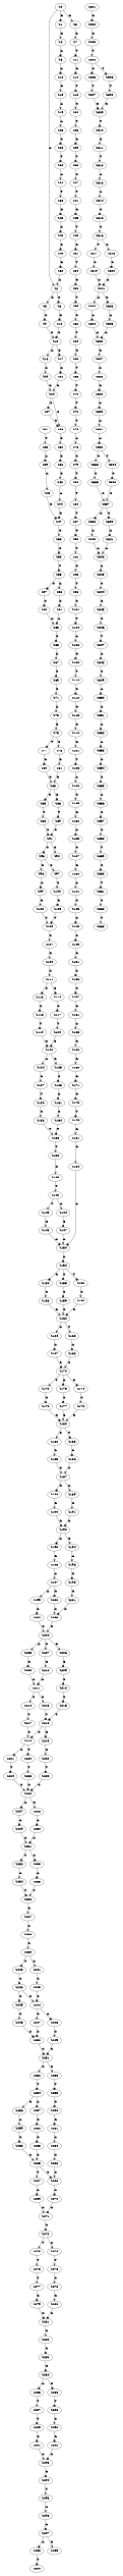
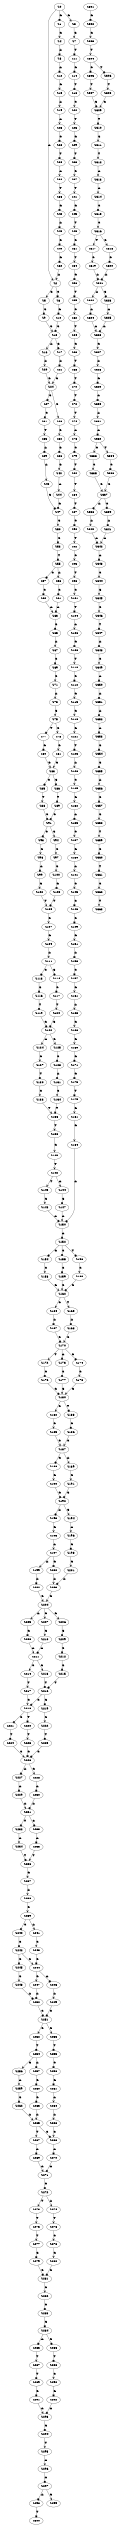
  strict digraph {
    edge [arrowhead=vee]
    S0
    S1
    S2
    S3
    S4
    S5
    S6
    S7
    S8
    S9
    S10
    S11
    S12
    S13
    S14
    S15
    S16
    S17
    S18
    S19
    S20
    S21
    S22
    S23
    S24
    S25
    S26
    S27
    S28
    S29
    S30
    S31
    S32
    S33
    S34
    S35
    S36
    S37
    S38
    S39
    S40
    S41
    S42
    S43
    S44
    S45
    S46
    S47
    S48
    S49
    S50
    S51
    S52
    S53
    S54
    S55
    S56
    S57
    S58
    S59
    S60
    S61
    S62
    S63
    S64
    S65
    S66
    S67
    S68
    S69
    S70
    S71
    S72
    S73
    S74
    S75
    S76
    S77
    S78
    S79
    S80
    S81
    S82
    S83
    S84
    S85
    S86
    S87
    S88
    S89
    S90
    S91
    S92
    S93
    S94
    S95
    S96
    S97
    S98
    S99
    S100
    S101
    S102
    S103
    S104
    S105
    S106
    S107
    S108
    S109
    S110
    S111
    S112
    S113
    S114
    S115
    S116
    S117
    S118
    S119
    S120
    S121
    S122
    S123
    S124
    S125
    S126
    S127
    S128
    S129
    S130
    S131
    S132
    S133
    S134
    S135
    S136
    S137
    S138
    S139
    S140
    S141
    S142
    S143
    S144
    S145
    S146
    S147
    S148
    S149
    S150
    S151
    S152
    S153
    S154
    S155
    S156
    S157
    S158
    S159
    S160
    S161
    S162
    S163
    S164
    S165
    S166
    S167
    S168
    S169
    S170
    S171
    S172
    S173
    S174
    S175
    S176
    S177
    S178
    S179
    S180
    S181
    S182
    S183
    S184
    S185
    S186
    S187
    S188
    S189
    S190
    S191
    S192
    S193
    S194
    S195
    S196
    S197
    S198
    S199
    S200
    S201
    S202
    S203
    S204
    S205
    S206
    S207
    S208
    S209
    S210
    S211
    S212
    S213
    S214
    S215
    S216
    S217
    S218
    S219
    S220
    S221
    S222
    S223
    S224
    S225
    S226
    S227
    S228
    S229
    S230
    S231
    S232
    S233
    S234
    S235
    S236
    S237
    S238
    S239
    S240
    S241
    S242
    S243
    S244
    S245
    S246
    S247
    S248
    S249
    S250
    S251
    S252
    S253
    S254
    S255
    S256
    S257
    S258
    S259
    S260
    S261
    S262
    S263
    S264
    S265
    S266
    S267
    S268
    S269
    S270
    S271
    S272
    S273
    S274
    S275
    S276
    S277
    S278
    S279
    S280
    S281
    S282
    S283
    S284
    S285
    S286
    S287
    S288
    S289
    S290
    S291
    S292
    S293
    S294
    S295
    S296
    S297
    S298
    S299
    S300
    S301
    S302
    S303
    S304
    S305
    S306
    S307
    S308
    S309
    S310
    S311
    S312
    S313
    S314
    S315
    S316
    S317
    S318
    S319
    S320
    S321
    S322
    S323
    S324
    S325
    S326
    S327
    S328
    S329
    S330
    S331
    S332
    S333
    S334
    S335
    S336
    S337
    S338
    S339
    S340
    S341
    S342
    S343
    S344
    S345
    S346
    S347
    S348
    S349
    S350
    S351
    S352
    S353
    S354
    S355
    S356
    S357
    S358
    S359
    S360
    S361
    S362
    S363
    S0 -> S1 [arrowhead=box label=G]
    S0 -> S2 [label=A]
    S0 -> S3 [label=G]
    S1 -> S4 [label=G]
    S2 -> S5 [label=G]
    S2 -> S6 [arrowhead=box label=C]
    S3 -> S7 [label=G]
    S4 -> S8 [arrowhead=box label=A]
    S5 -> S9 [arrowhead=box label=G]
    S6 -> S10 [arrowhead=box label=G]
    S7 -> S11 [arrowhead=box label=T]
    S8 -> S12 [arrowhead=box label=A]
    S9 -> S13 [label=G]
    S10 -> S13 [arrowhead=box label=G]
    S11 -> S14 [arrowhead=box label=G]
    S12 -> S15 [label=G]
    S13 -> S16 [label=A]
    S13 -> S17 [arrowhead=box label=G]
    S14 -> S18 [arrowhead=box label=T]
    S15 -> S19 [label=A]
    S16 -> S20 [label=A]
    S17 -> S21 [arrowhead=box label=A]
    S18 -> S22 [label=C]
    S19 -> S23 [label=A]
    S20 -> S24 [label=G]
    S21 -> S24 [label=G]
    S22 -> S25 [label=T]
    S23 -> S26 [arrowhead=box label=C]
    S24 -> S27 [arrowhead=box label=G]
    S24 -> S28 [label=C]
    S25 -> S29 [arrowhead=box label=G]
    S26 -> S30 [arrowhead=box label=T]
-   S27 -> S28 [arrowhead=box label=C]
+   S27 -> S31 [arrowhead=box label=C]
    S28 -> S32 [label=C]
    S29 -> S33 [arrowhead=box label=T]
    S30 -> S34 [label=A]
    S31 -> S35 [label=T]
    S32 -> S36 [arrowhead=box label=G]
    S33 -> S37 [label=C]
    S34 -> S38 [label=T]
    S35 -> S39 [arrowhead=box label=A]
    S36 -> S40 [label=G]
    S37 -> S41 [label=T]
    S38 -> S42 [arrowhead=box label=G]
    S39 -> S43 [label=A]
    S40 -> S44 [label=A]
    S41 -> S45 [arrowhead=box label=G]
    S42 -> S46 [arrowhead=box label=A]
    S43 -> S47 [arrowhead=box label=G]
    S44 -> S47 [arrowhead=box label=G]
    S45 -> S48 [label=T]
    S46 -> S49 [arrowhead=box label=C]
    S47 -> S50 [label=G]
    S48 -> S51 [arrowhead=box label=C]
    S49 -> S52 [arrowhead=box label=G]
    S50 -> S53 [arrowhead=box label=G]
    S51 -> S54 [label=T]
    S52 -> S2 [label=A]
    S53 -> S55 [arrowhead=box label=T]
    S54 -> S56 [arrowhead=box label=G]
    S55 -> S57 [arrowhead=box label=C]
    S55 -> S58 [label=A]
    S56 -> S59 [arrowhead=box label=T]
    S57 -> S60 [arrowhead=box label=C]
    S58 -> S61 [arrowhead=box label=C]
    S59 -> S62 [label=C]
    S60 -> S63 [label=A]
    S61 -> S63 [arrowhead=box label=A]
    S62 -> S64 [label=T]
    S63 -> S65 [arrowhead=box label=G]
    S64 -> S66 [label=G]
    S65 -> S67 [label=A]
    S66 -> S68 [arrowhead=box label=T]
    S67 -> S69 [arrowhead=box label=C]
    S68 -> S70 [arrowhead=box label=T]
    S69 -> S71 [label=G]
    S70 -> S72 [arrowhead=box label=T]
    S71 -> S73 [label=A]
    S72 -> S74 [label=T]
    S73 -> S75 [label=G]
    S74 -> S76 [label=A]
    S75 -> S77 [arrowhead=box label=T]
    S75 -> S78 [label=G]
    S76 -> S79 [arrowhead=box label=C]
    S77 -> S80 [arrowhead=box label=G]
    S78 -> S81 [label=G]
    S79 -> S82 [arrowhead=box label=T]
    S80 -> S83 [label=G]
    S81 -> S83 [label=G]
    S82 -> S84 [label=T]
    S83 -> S85 [arrowhead=box label=C]
    S83 -> S86 [arrowhead=box label=G]
    S84 -> S87 [arrowhead=box label=T]
    S85 -> S88 [label=T]
    S86 -> S89 [arrowhead=box label=T]
    S87 -> S90 [arrowhead=box label=C]
    S88 -> S91 [arrowhead=box label=C]
    S89 -> S91 [arrowhead=box label=C]
    S90 -> S92 [label=T]
    S91 -> S93 [arrowhead=box label=C]
    S91 -> S94 [label=G]
    S92 -> S95 [label=C]
    S93 -> S96 [label=G]
-   S93 -> S97 [label=C]
+   S94 -> S97 [label=C]
    S95 -> S98 [label=T]
    S96 -> S99 [arrowhead=box label=A]
    S97 -> S100 [label=G]
    S98 -> S101 [label=C]
    S99 -> S102 [label=G]
    S100 -> S103 [arrowhead=box label=G]
    S101 -> S104 [arrowhead=box label=T]
    S102 -> S105 [label=T]
    S103 -> S105 [arrowhead=box label=T]
    S104 -> S106 [label=A]
    S105 -> S107 [label=C]
    S106 -> S108 [arrowhead=box label=G]
    S107 -> S109 [label=G]
    S108 -> S110 [label=T]
    S109 -> S111 [label=A]
    S110 -> S112 [arrowhead=box label=C]
    S111 -> S113 [arrowhead=box label=C]
    S111 -> S114 [arrowhead=box label=G]
    S112 -> S115 [label=G]
    S113 -> S116 [arrowhead=box label=G]
    S114 -> S117 [arrowhead=box label=C]
    S115 -> S118 [label=G]
    S116 -> S119 [arrowhead=box label=T]
    S117 -> S120 [label=T]
    S118 -> S121 [label=G]
    S119 -> S122 [arrowhead=box label=G]
    S120 -> S122 [arrowhead=box label=G]
    S121 -> S123 [arrowhead=box label=T]
    S122 -> S124 [label=A]
    S122 -> S125 [label=G]
    S123 -> S126 [label=A]
    S124 -> S127 [label=C]
    S125 -> S128 [arrowhead=box label=C]
    S126 -> S129 [label=C]
    S127 -> S130 [arrowhead=box label=T]
    S128 -> S131 [arrowhead=box label=A]
    S129 -> S132 [label=G]
    S130 -> S133 [label=C]
    S131 -> S134 [label=C]
    S132 -> S135 [arrowhead=box label=A]
    S133 -> S136 [label=T]
    S134 -> S136 [arrowhead=box label=T]
    S135 -> S137 [label=C]
    S136 -> S138 [label=T]
    S137 -> S139 [label=G]
    S138 -> S140 [label=G]
    S139 -> S141 [label=A]
    S140 -> S142 [label=T]
    S141 -> S143 [label=C]
    S142 -> S144 [label=A]
    S142 -> S145 [label=T]
    S143 -> S146 [arrowhead=box label=C]
    S144 -> S147 [arrowhead=box label=G]
    S145 -> S148 [label=G]
    S146 -> S149 [arrowhead=box label=C]
    S147 -> S150 [label=A]
    S148 -> S150 [arrowhead=box label=A]
    S149 -> S151 [label=G]
    S150 -> S152 [arrowhead=box label=A]
    S151 -> S153 [arrowhead=box label=A]
    S152 -> S154 [arrowhead=box label=G]
    S152 -> S155 [arrowhead=box label=C]
    S152 -> S156 [arrowhead=box label=T]
    S153 -> S157 [arrowhead=box label=C]
    S154 -> S158 [label=C]
    S155 -> S159 [arrowhead=box label=C]
    S156 -> S160 [label=C]
    S157 -> S161 [label=G]
    S158 -> S162 [label=G]
    S159 -> S162 [label=G]
    S160 -> S162 [arrowhead=box label=G]
    S161 -> S163 [label=A]
    S162 -> S164 [label=C]
    S162 -> S165 [label=T]
    S163 -> S166 [label=G]
    S164 -> S167 [arrowhead=box label=A]
    S165 -> S168 [arrowhead=box label=A]
    S166 -> S169 [label=G]
    S167 -> S170 [arrowhead=box label=C]
    S168 -> S170 [label=C]
    S169 -> S171 [arrowhead=box label=G]
    S170 -> S172 [label=T]
    S170 -> S173 [arrowhead=box label=A]
    S170 -> S174 [arrowhead=box label=C]
    S171 -> S175 [arrowhead=box label=G]
    S172 -> S176 [arrowhead=box label=C]
    S173 -> S177 [arrowhead=box label=C]
    S174 -> S178 [label=C]
    S175 -> S179 [arrowhead=box label=T]
    S176 -> S180 [arrowhead=box label=G]
    S177 -> S180 [label=G]
    S178 -> S180 [label=G]
    S179 -> S181 [label=G]
    S180 -> S182 [label=C]
    S180 -> S183 [arrowhead=box label=T]
    S181 -> S184 [label=G]
    S182 -> S185 [label=C]
    S183 -> S186 [arrowhead=box label=C]
    S184 -> S150 [arrowhead=box label=A]
    S185 -> S187 [label=C]
    S186 -> S187 [label=C]
    S187 -> S188 [arrowhead=box label=G]
    S187 -> S189 [label=A]
    S188 -> S190 [label=G]
    S189 -> S191 [label=G]
    S190 -> S192 [arrowhead=box label=G]
    S191 -> S192 [arrowhead=box label=G]
    S192 -> S193 [arrowhead=box label=A]
    S192 -> S194 [label=G]
    S193 -> S195 [label=G]
    S194 -> S196 [label=A]
    S195 -> S197 [label=A]
    S196 -> S198 [arrowhead=box label=G]
    S197 -> S199 [label=A]
    S197 -> S200 [arrowhead=box label=G]
    S198 -> S201 [label=G]
    S199 -> S202 [arrowhead=box label=A]
    S200 -> S203 [label=A]
    S201 -> S203 [arrowhead=box label=A]
    S202 -> S204 [label=G]
    S203 -> S204 [label=G]
    S204 -> S205 [label=A]
    S204 -> S206 [label=G]
    S204 -> S207 [label=C]
    S205 -> S208 [arrowhead=box label=G]
    S206 -> S209 [arrowhead=box label=G]
    S207 -> S210 [label=G]
    S208 -> S211 [label=A]
    S209 -> S212 [arrowhead=box label=C]
    S210 -> S211 [arrowhead=box label=A]
    S211 -> S213 [label=G]
    S211 -> S214 [label=C]
    S212 -> S215 [arrowhead=box label=G]
    S213 -> S216 [arrowhead=box label=T]
    S214 -> S217 [label=T]
    S215 -> S216 [arrowhead=box label=T]
    S216 -> S218 [arrowhead=box label=C]
    S216 -> S219 [arrowhead=box label=G]
    S217 -> S218 [label=C]
    S218 -> S220 [arrowhead=box label=T]
    S218 -> S221 [arrowhead=box label=C]
    S219 -> S222 [label=G]
    S220 -> S223 [label=T]
    S221 -> S224 [arrowhead=box label=T]
    S222 -> S225 [arrowhead=box label=T]
    S223 -> S226 [arrowhead=box label=C]
    S224 -> S226 [label=C]
    S225 -> S226 [arrowhead=box label=C]
    S226 -> S227 [arrowhead=box label=A]
    S226 -> S228 [label=G]
    S227 -> S229 [arrowhead=box label=A]
    S228 -> S230 [arrowhead=box label=A]
    S229 -> S231 [label=A]
    S230 -> S231 [arrowhead=box label=A]
    S231 -> S232 [arrowhead=box label=T]
    S231 -> S233 [arrowhead=box label=C]
    S232 -> S234 [label=A]
    S233 -> S235 [arrowhead=box label=A]
    S234 -> S236 [arrowhead=box label=T]
    S235 -> S236 [label=T]
    S236 -> S237 [label=G]
    S237 -> S238 [label=A]
    S238 -> S239 [label=C]
    S239 -> S240 [arrowhead=box label=C]
    S239 -> S241 [label=A]
    S240 -> S242 [arrowhead=box label=C]
    S241 -> S243 [label=C]
    S242 -> S244 [label=C]
    S242 -> S245 [arrowhead=box label=G]
    S243 -> S244 [arrowhead=box label=C]
    S244 -> S246 [arrowhead=box label=A]
    S244 -> S247 [label=G]
    S245 -> S248 [label=G]
    S246 -> S249 [label=A]
    S247 -> S250 [arrowhead=box label=A]
    S248 -> S250 [arrowhead=box label=A]
    S249 -> S251 [arrowhead=box label=C]
    S250 -> S251 [arrowhead=box label=C]
    S251 -> S252 [label=C]
    S251 -> S253 [label=G]
    S252 -> S254 [arrowhead=box label=T]
    S253 -> S255 [arrowhead=box label=T]
    S254 -> S256 [label=G]
    S254 -> S257 [arrowhead=box label=A]
    S255 -> S258 [arrowhead=box label=C]
    S256 -> S259 [label=A]
    S257 -> S260 [arrowhead=box label=G]
    S258 -> S261 [arrowhead=box label=G]
    S259 -> S262 [arrowhead=box label=G]
    S260 -> S263 [arrowhead=box label=G]
    S261 -> S264 [label=A]
    S262 -> S265 [label=A]
    S263 -> S265 [label=A]
    S264 -> S266 [label=A]
    S265 -> S267 [label=T]
    S265 -> S268 [arrowhead=box label=C]
    S266 -> S268 [label=C]
    S267 -> S269 [arrowhead=box label=A]
    S268 -> S270 [arrowhead=box label=A]
    S269 -> S271 [label=A]
    S270 -> S271 [arrowhead=box label=A]
    S271 -> S272 [arrowhead=box label=C]
    S272 -> S273 [label=T]
    S272 -> S274 [label=A]
    S273 -> S275 [label=T]
    S274 -> S276 [label=T]
    S275 -> S277 [label=T]
    S276 -> S278 [label=C]
    S277 -> S279 [arrowhead=box label=G]
    S278 -> S280 [label=G]
    S279 -> S281 [arrowhead=box label=C]
    S280 -> S281 [arrowhead=box label=C]
    S281 -> S282 [label=C]
    S282 -> S283 [arrowhead=box label=C]
    S283 -> S284 [arrowhead=box label=G]
    S284 -> S285 [arrowhead=box label=A]
    S284 -> S286 [arrowhead=box label=G]
    S285 -> S287 [label=T]
    S286 -> S288 [arrowhead=box label=T]
    S287 -> S289 [arrowhead=box label=T]
    S288 -> S290 [label=C]
    S289 -> S291 [arrowhead=box label=G]
    S290 -> S292 [arrowhead=box label=G]
    S291 -> S293 [label=A]
    S292 -> S293 [arrowhead=box label=A]
    S293 -> S294 [arrowhead=box label=G]
    S294 -> S295 [label=T]
    S295 -> S296 [label=A]
    S296 -> S297 [arrowhead=box label=A]
    S297 -> S298 [arrowhead=box label=A]
    S297 -> S299 [label=G]
    S298 -> S300 [arrowhead=box label=T]
    S301 -> S302 [arrowhead=box label=G]
    S302 -> S303 [label=G]
    S303 -> S304 [label=T]
    S304 -> S305 [arrowhead=box label=C]
    S304 -> S306 [arrowhead=box label=T]
    S305 -> S307 [label=T]
    S306 -> S308 [label=T]
    S307 -> S309 [arrowhead=box label=G]
    S308 -> S309 [label=G]
    S309 -> S310 [arrowhead=box label=T]
    S310 -> S311 [label=G]
    S311 -> S312 [label=T]
    S312 -> S313 [label=A]
    S313 -> S314 [label=A]
    S314 -> S315 [arrowhead=box label=C]
    S315 -> S316 [label=C]
    S316 -> S317 [label=T]
    S316 -> S318 [label=C]
    S317 -> S319 [label=C]
    S318 -> S320 [arrowhead=box label=C]
    S319 -> S321 [arrowhead=box label=A]
    S320 -> S321 [arrowhead=box label=A]
    S321 -> S322 [label=A]
    S321 -> S323 [arrowhead=box label=G]
    S322 -> S324 [arrowhead=box label=A]
    S323 -> S325 [label=A]
    S324 -> S326 [label=A]
    S325 -> S326 [arrowhead=box label=A]
    S326 -> S327 [label=G]
    S327 -> S328 [label=A]
    S328 -> S329 [arrowhead=box label=G]
    S329 -> S330 [arrowhead=box label=A]
    S330 -> S331 [label=A]
    S331 -> S332 [arrowhead=box label=A]
    S332 -> S333 [label=C]
    S332 -> S334 [label=T]
    S333 -> S335 [label=C]
    S334 -> S336 [arrowhead=box label=C]
    S335 -> S337 [label=C]
    S336 -> S337 [label=C]
    S337 -> S338 [arrowhead=box label=A]
    S337 -> S339 [arrowhead=box label=C]
    S338 -> S340 [label=A]
    S339 -> S341 [arrowhead=box label=A]
    S340 -> S342 [arrowhead=box label=A]
    S341 -> S342 [label=A]
    S342 -> S343 [arrowhead=box label=A]
    S343 -> S344 [label=C]
    S344 -> S345 [label=G]
    S345 -> S346 [label=G]
    S346 -> S347 [arrowhead=box label=T]
    S347 -> S348 [arrowhead=box label=A]
    S348 -> S349 [label=C]
    S349 -> S350 [arrowhead=box label=A]
    S350 -> S351 [arrowhead=box label=A]
    S351 -> S352 [arrowhead=box label=A]
    S352 -> S353 [arrowhead=box label=A]
    S353 -> S354 [arrowhead=box label=G]
    S354 -> S355 [arrowhead=box label=G]
    S355 -> S356 [label=A]
    S356 -> S357 [arrowhead=box label=G]
    S357 -> S358 [label=G]
    S358 -> S359 [label=T]
    S359 -> S360 [arrowhead=box label=C]
    S360 -> S361 [arrowhead=box label=T]
    S361 -> S362 [label=C]
    S362 -> S363 [label=T]
  }
